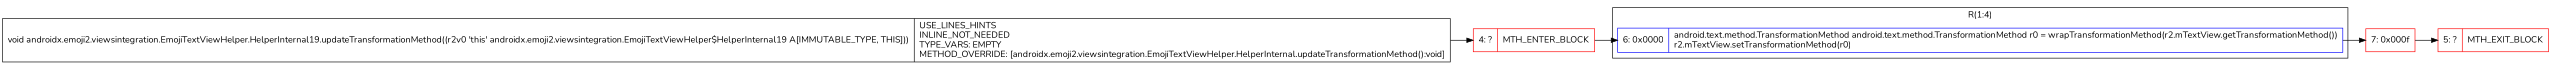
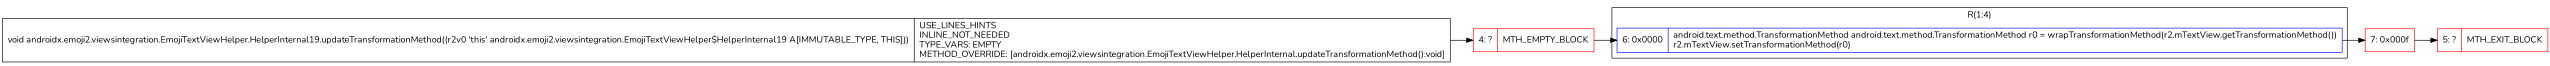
  digraph {
    fontname=Nunito
    rankdir=LR
    node [color=red fontname=Nunito shape=record]
    edge [fontname=Nunito]
    n1 [color=blue label="{6\:\ 0x0000|android.text.method.TransformationMethod android.text.method.TransformationMethod r0 = wrapTransformationMethod(r2.mTextView.getTransformationMethod())\lr2.mTextView.setTransformationMethod(r0)\l}"]
    n2 [label="{7\:\ 0x000f}"]
    n3 [label="{5\:\ ?|MTH_EXIT_BLOCK\l}"]
-   n4 [label="{4\:\ ?|MTH_ENTER_BLOCK\l}"]
+   n4 [label="{4\:\ ?|MTH_EMPTY_BLOCK\l}"]
    n5 [label="{void androidx.emoji2.viewsintegration.EmojiTextViewHelper.HelperInternal19.updateTransformationMethod((r2v0 'this' androidx.emoji2.viewsintegration.EmojiTextViewHelper$HelperInternal19 A[IMMUTABLE_TYPE, THIS]))  | USE_LINES_HINTS\lINLINE_NOT_NEEDED\lTYPE_VARS: EMPTY\lMETHOD_OVERRIDE: [androidx.emoji2.viewsintegration.EmojiTextViewHelper.HelperInternal.updateTransformationMethod():void]\l}" color=""]
    subgraph cluster_1 {
      label="R(1:4)"
      n1
    }
    n1 -> n2
    n2 -> n3
    n4 -> n1
    n5 -> n4
  }
